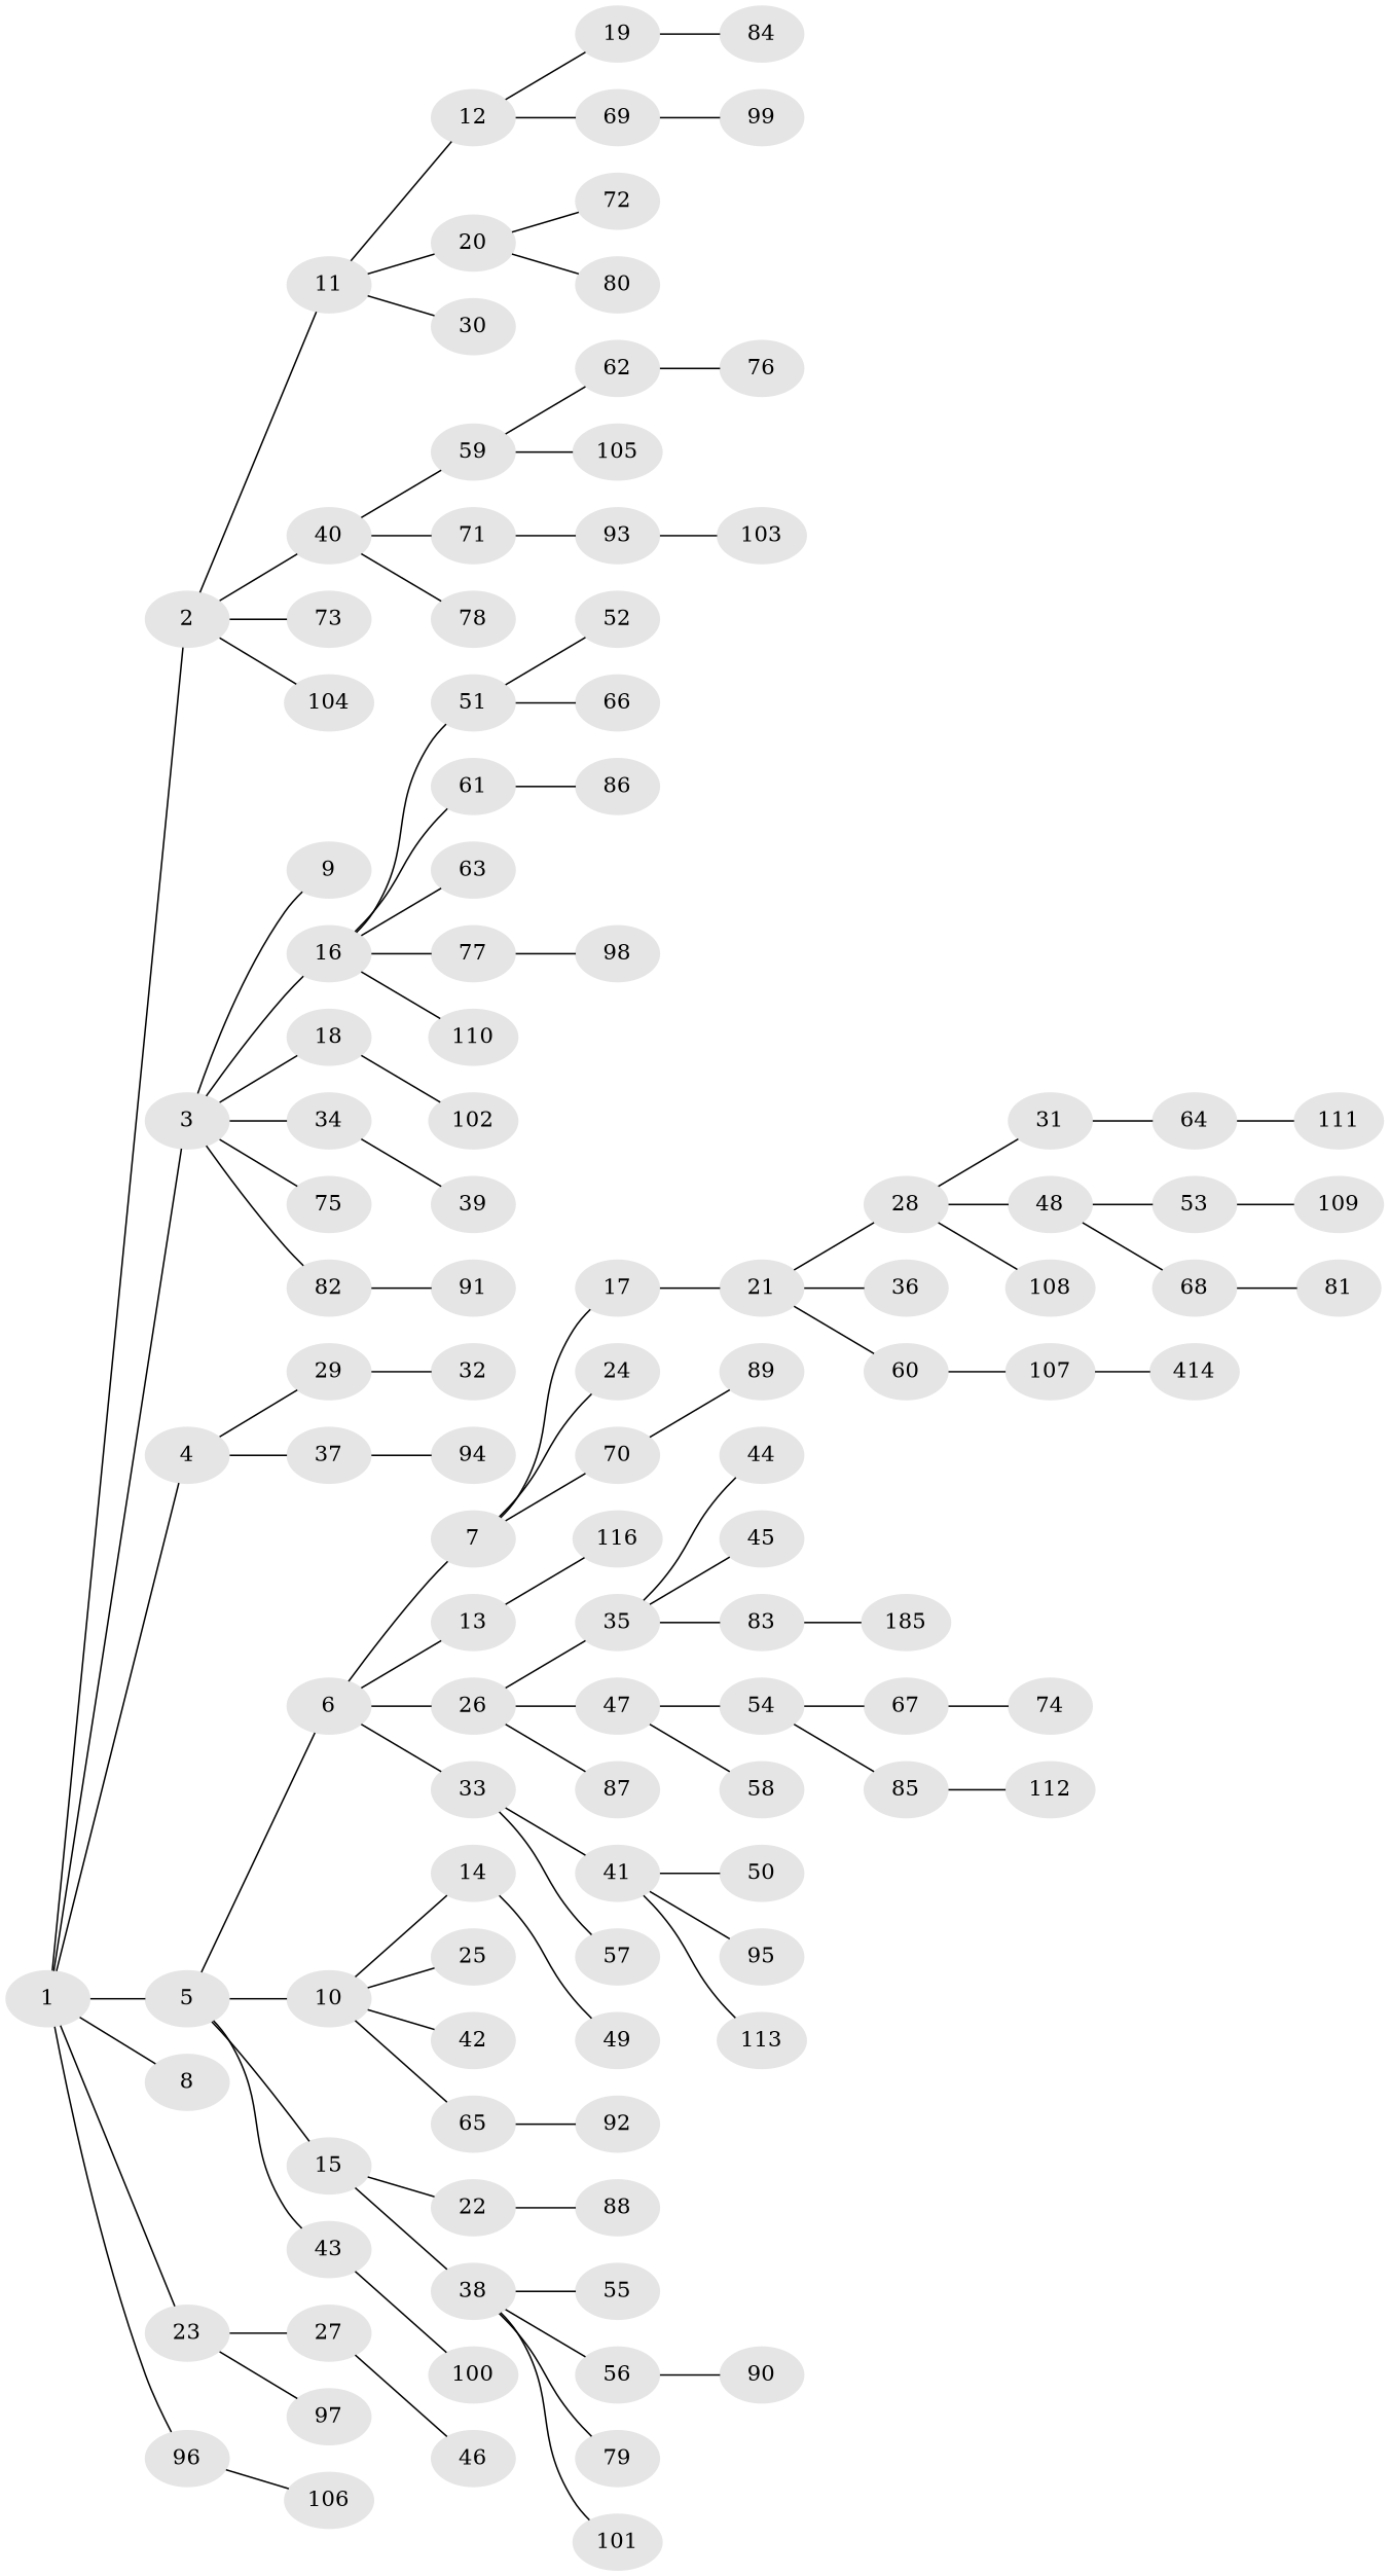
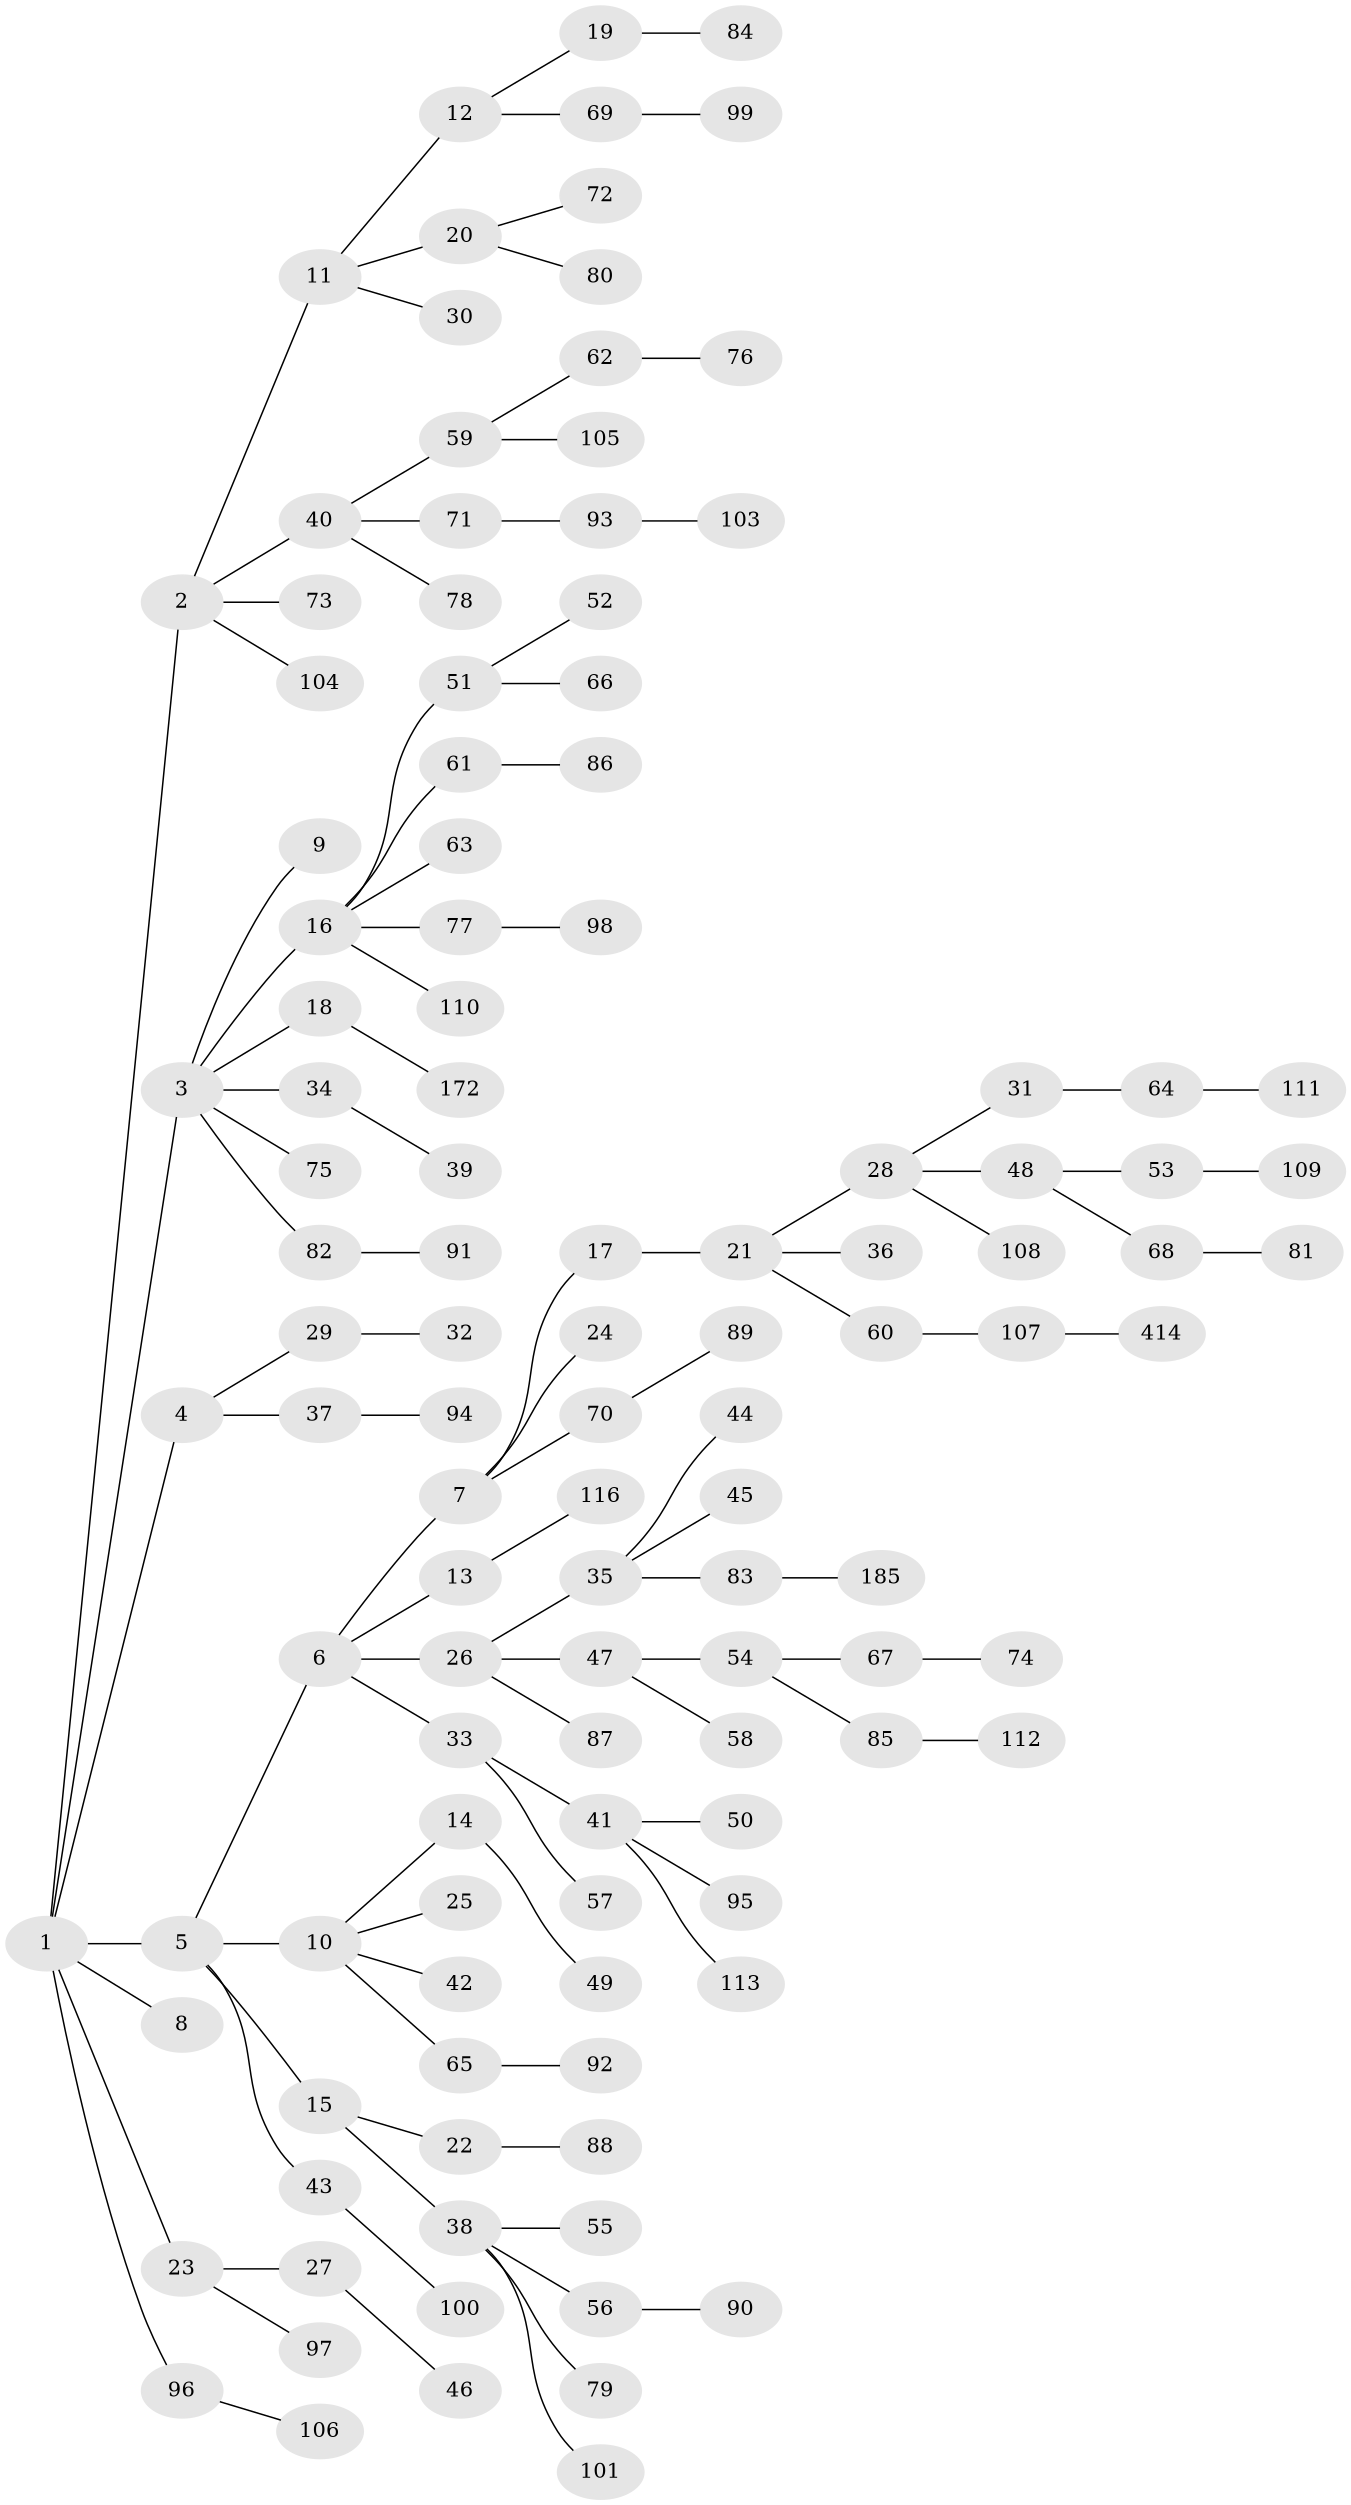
  graph {
    rankdir=LR
    node [color=gray90 style=filled]
    1
    2
    3
    4
    5
    8
    23
    96
    11
    40
    73
    104
    9
    16
    18
    34
    75
    82
    29
    37
    6
    10
    15
    43
    27
    97
    106
    12
    20
    30
    59
    71
    78
    51
    61
    63
    77
    110
-   102
+   102 [label=172]
    39
    91
    32
    94
    7
    13
    26
    33
    14
    25
    42
    65
    22
    38
    100
    17
    24
    70
    116
    35
    47
    87
    41
    57
    21
    89
    49
    92
    19
    69
    72
    80
    84
    99
    88
    55
    56
    79
    101
    52
    66
    86
    98
    28
    36
    60
    31
    48
    108
    107
    46
    44
    45
    83
    54
    58
    64
    53
    68
    111
    50
    95
    113
    n103 [label=185]
    90
    62
    105
    93
    67
    85
    109
    81
    74
    112
    76
    n115 [label=414]
    103
    1 -- 2
    1 -- 3
    1 -- 4
    1 -- 5
    1 -- 8
    1 -- 23
    1 -- 96
    2 -- 11
    2 -- 40
    2 -- 73
    2 -- 104
    3 -- 9
    3 -- 16
    3 -- 18
    3 -- 34
    3 -- 75
    3 -- 82
    4 -- 29
    4 -- 37
    5 -- 6
    5 -- 10
    5 -- 15
    5 -- 43
    23 -- 27
    23 -- 97
    96 -- 106
    11 -- 12
    11 -- 20
    11 -- 30
    40 -- 59
    40 -- 71
    40 -- 78
    16 -- 51
    16 -- 61
    16 -- 63
    16 -- 77
    16 -- 110
    18 -- 102
    34 -- 39
    82 -- 91
    29 -- 32
    37 -- 94
    6 -- 7
    6 -- 13
    6 -- 26
    6 -- 33
    10 -- 14
    10 -- 25
    10 -- 42
    10 -- 65
    15 -- 22
    15 -- 38
    43 -- 100
    27 -- 46
    12 -- 19
    12 -- 69
    20 -- 72
    20 -- 80
    59 -- 62
    59 -- 105
    71 -- 93
    51 -- 52
    51 -- 66
    61 -- 86
    77 -- 98
    7 -- 17
    7 -- 24
    7 -- 70
    13 -- 116
    26 -- 35
    26 -- 47
    26 -- 87
    33 -- 41
    33 -- 57
    14 -- 49
    65 -- 92
    22 -- 88
    38 -- 55
    38 -- 56
    38 -- 79
    38 -- 101
    17 -- 21
    70 -- 89
    35 -- 44
    35 -- 45
    35 -- 83
    47 -- 54
    47 -- 58
    41 -- 50
    41 -- 95
    41 -- 113
    21 -- 28
    21 -- 36
    21 -- 60
    19 -- 84
    69 -- 99
    56 -- 90
    28 -- 31
    28 -- 48
    28 -- 108
    60 -- 107
    31 -- 64
    48 -- 53
    48 -- 68
    107 -- n115
    83 -- n103
    54 -- 67
    54 -- 85
    64 -- 111
    53 -- 109
    68 -- 81
    62 -- 76
    93 -- 103
    67 -- 74
    85 -- 112
  }
